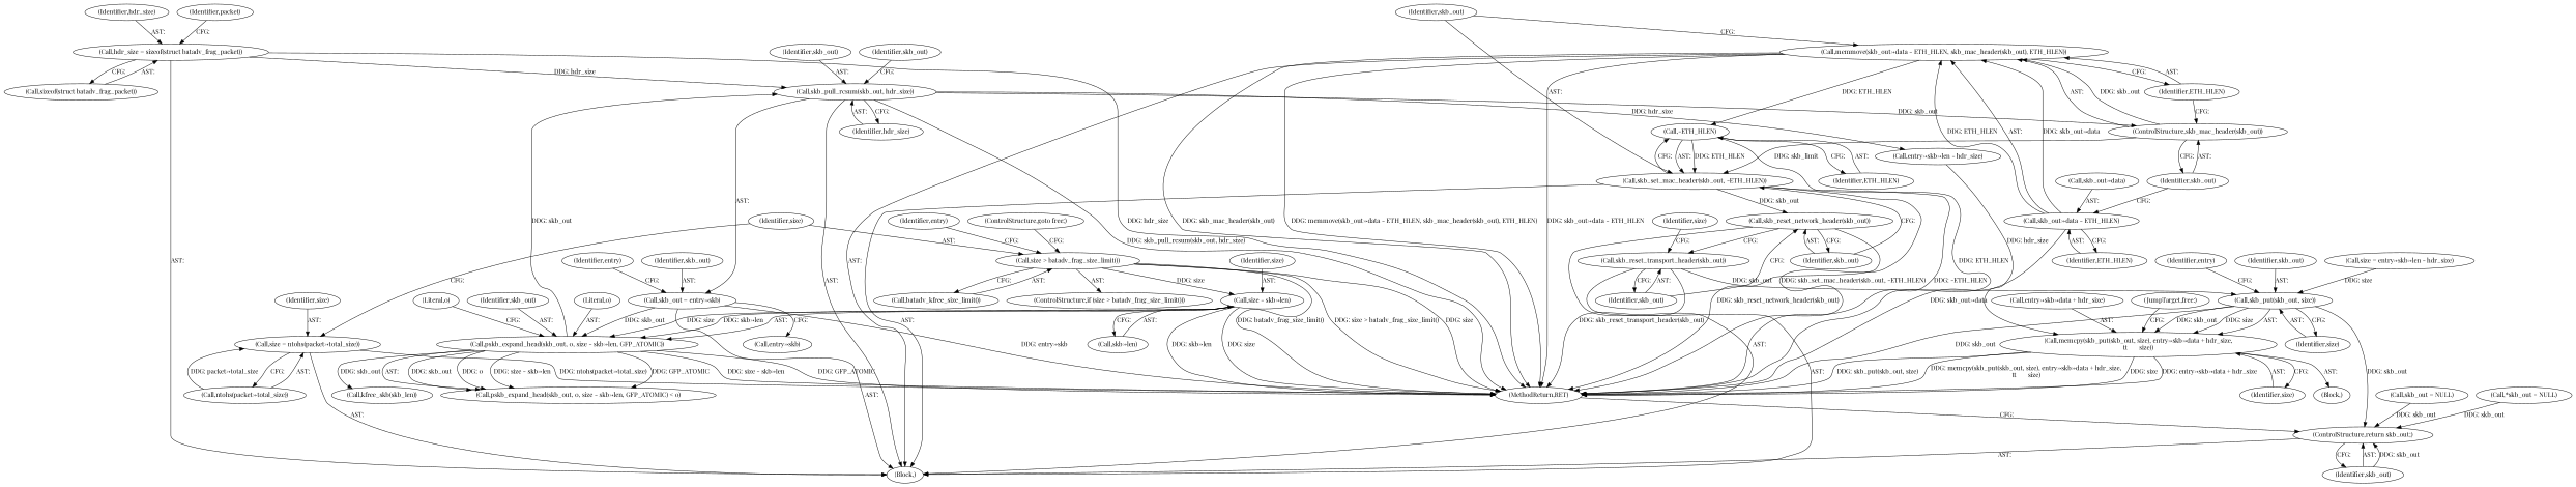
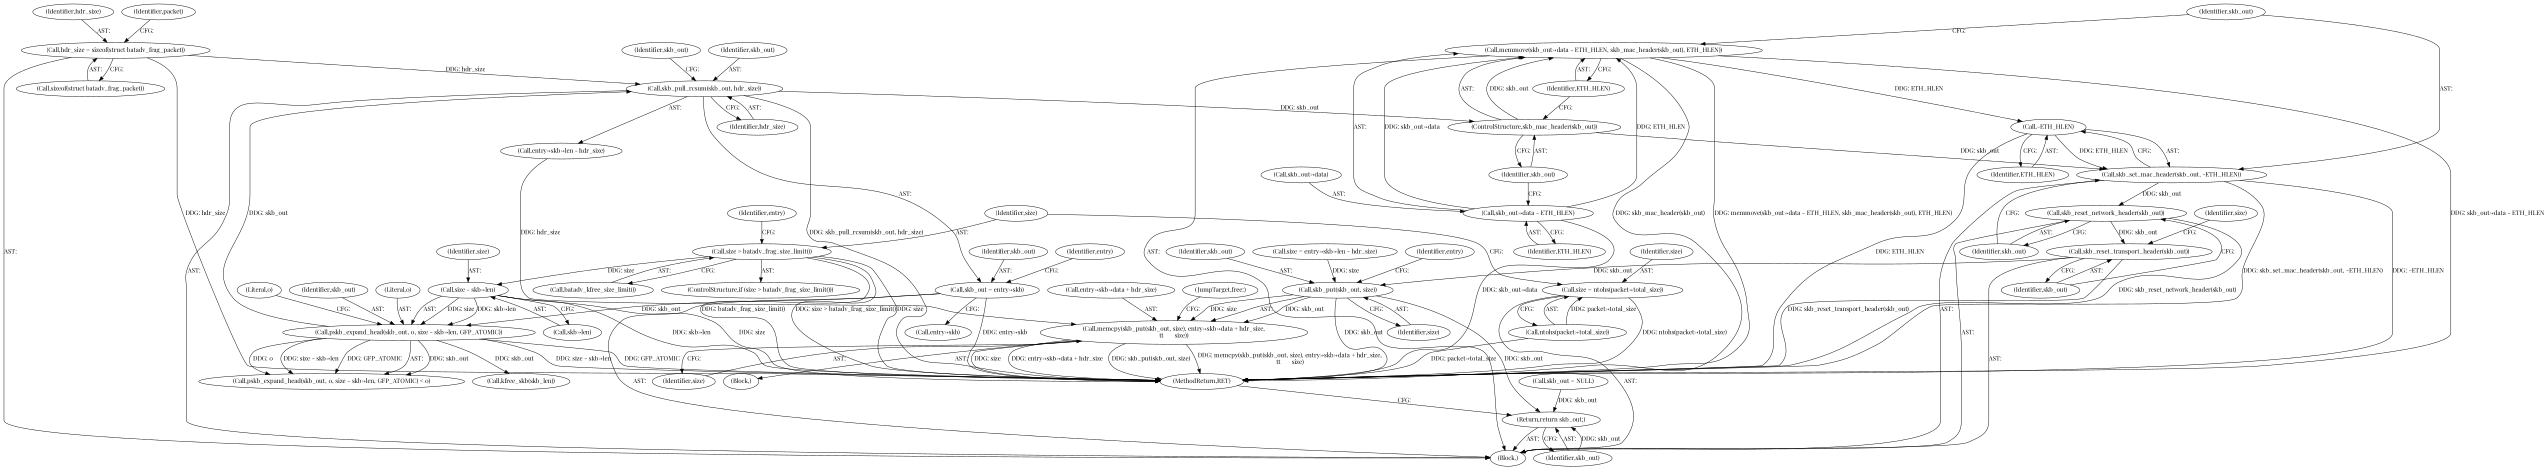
  digraph {
    fontname="Playfair Display"
    node [fontname="Playfair Display"]
    edge [fontname="Playfair Display"]
    n1 [label="(Call,memmove(skb_out->data - ETH_HLEN, skb_mac_header(skb_out), ETH_HLEN))"]
    n2 [label="(Call,-ETH_HLEN)"]
    n3 [label="(Block,)"]
    n4 [label="(Identifier,ETH_HLEN)"]
    n5 [label="(MethodReturn,RET)"]
    n6 [label="(Call,skb_set_mac_header(skb_out, -ETH_HLEN))"]
    n7 [label="(Identifier,ETH_HLEN)"]
    n8 [label="(ControlStructure,skb_mac_header(skb_out))"]
-   n9 [label="(ControlStructure,return skb_out;)"]
+   n9 [label="(Return,return skb_out;)"]
    n10 [label="(Call,skb_out->data - ETH_HLEN)"]
    n11 [label="(Identifier,ETH_HLEN)"]
    n12 [label="(Identifier,skb_out)"]
    n13 [label="(Call,skb_reset_network_header(skb_out))"]
    n14 [label="(Call,skb_pull_rcsum(skb_out, hdr_size))"]
    n15 [label="(Identifier,hdr_size)"]
    n16 [label="(Call,entry->skb->len - hdr_size)"]
    n17 [label="(Call,skb_out = entry->skb)"]
    n18 [label="(Call,memcpy(skb_put(skb_out, size), entry->skb->data + hdr_size,\n\t\t       size))"]
    n19 [label="(Call,pskb_expand_head(skb_out, 0, size - skb->len, GFP_ATOMIC))"]
    n20 [label="(Call,kfree_skb(skb_len))"]
    n21 [label="(Call,pskb_expand_head(skb_out, 0, size - skb->len, GFP_ATOMIC) < 0)"]
    n22 [label="(Call,entry->skb)"]
    n23 [label="(Call,size - skb->len)"]
    n24 [label="(Call,skb->len)"]
    n25 [label="(Call,size > batadv_frag_size_limit())"]
    n26 [label="(Call,batadv_kfree_size_limit())"]
    n27 [label="(ControlStructure,if (size > batadv_frag_size_limit()))"]
    n28 [label="(Call,size = ntohs(packet->total_size))"]
    n29 [label="(Call,ntohs(packet->total_size))"]
    n30 [label="(Call,hdr_size = sizeof(struct batadv_frag_packet))"]
    n31 [label="(Call,sizeof(struct batadv_frag_packet))"]
    n32 [label="(Call,skb_reset_transport_header(skb_out))"]
    n33 [label="(Identifier,skb_out)"]
    n34 [label="(Call,skb_put(skb_out, size))"]
    n35 [label="(Identifier,skb_out)"]
    n36 [label="(Identifier,size)"]
    n37 [label="(Identifier,size)"]
    n38 [label="(Block,)"]
    n39 [label="(Identifier,skb_out)"]
    n40 [label="(Call,entry->skb->data + hdr_size)"]
    n41 [label="(Call,skb_out = NULL)"]
    n42 [label="(Identifier,skb_out)"]
    n43 [label="(Identifier,skb_out)"]
    n44 [label="(Identifier,hdr_size)"]
    n45 [label="(Identifier,skb_out)"]
-   n46 [label="(ControlStructure,goto free;)"]
    n47 [label="(JumpTarget,free:)"]
    n48 [label="(Call,size = entry->skb->len - hdr_size)"]
    n49 [label="(Identifier,skb_out)"]
    n50 [label="(Call,skb_out->data)"]
    n51 [label="(Identifier,size)"]
    n52 [label="(Identifier,skb_out)"]
    n53 [label="(Literal,0)"]
    n54 [label="(Identifier,entry)"]
    n55 [label="(Identifier,size)"]
    n56 [label="(Identifier,size)"]
    n57 [label="(Identifier,size)"]
    n58 [label="(Identifier,skb_out)"]
-   n59 [label="(Call,*skb_out = NULL)"]
    n60 [label="(Literal,0)"]
    n61 [label="(Identifier,entry)"]
    n62 [label="(Identifier,entry)"]
    n63 [label="(Identifier,packet)"]
    n1 -> n2 [label="DDG: ETH_HLEN"]
    n1 -> n3 [label="AST: "]
    n1 -> n4 [label="CFG: "]
    n1 -> n5 [label="DDG: skb_mac_header(skb_out)"]
    n1 -> n5 [label="DDG: memmove(skb_out->data - ETH_HLEN, skb_mac_header(skb_out), ETH_HLEN)"]
    n1 -> n5 [label="DDG: skb_out->data - ETH_HLEN"]
    n2 -> n5 [label="DDG: ETH_HLEN"]
    n2 -> n6 [label="AST: "]
    n2 -> n6 [label="DDG: ETH_HLEN"]
    n2 -> n7 [label="CFG: "]
    n4 -> n1 [label="AST: "]
    n4 -> n8 [label="CFG: "]
    n5 -> n9 [label="CFG: "]
    n6 -> n2 [label="CFG: "]
    n6 -> n3 [label="AST: "]
    n6 -> n5 [label="DDG: -ETH_HLEN"]
    n6 -> n5 [label="DDG: skb_set_mac_header(skb_out, -ETH_HLEN)"]
    n6 -> n13 [label="DDG: skb_out"]
    n7 -> n2 [label="AST: "]
    n8 -> n1 [label="AST: "]
    n8 -> n1 [label="DDG: skb_out"]
-   n8 -> n6 [label="DDG: skb_limit"]
+   n8 -> n6 [label="DDG: skb_out"]
    n8 -> n12 [label="CFG: "]
    n9 -> n3 [label="AST: "]
    n9 -> n39 [label="CFG: "]
    n10 -> n1 [label="AST: "]
    n10 -> n1 [label="DDG: skb_out->data"]
    n10 -> n1 [label="DDG: ETH_HLEN"]
    n10 -> n5 [label="DDG: skb_out->data"]
    n10 -> n11 [label="CFG: "]
    n11 -> n10 [label="AST: "]
    n12 -> n8 [label="AST: "]
    n12 -> n10 [label="CFG: "]
    n13 -> n3 [label="AST: "]
    n13 -> n5 [label="DDG: skb_reset_network_header(skb_out)"]
-   n13 -> n32 [label="CFG: "]
+   n13 -> n32 [label="DDG: skb_out"]
    n13 -> n33 [label="CFG: "]
    n14 -> n3 [label="AST: "]
    n14 -> n5 [label="DDG: skb_pull_rcsum(skb_out, hdr_size)"]
    n14 -> n8 [label="DDG: skb_out"]
    n14 -> n15 [label="CFG: "]
-   n14 -> n16 [label="DDG: hdr_size"]
+   n14 -> n16 [label="AST: "]
    n14 -> n17 [label="AST: "]
    n15 -> n14 [label="AST: "]
    n16 -> n18 [label="DDG: hdr_size"]
    n17 -> n3 [label="AST: "]
    n17 -> n5 [label="DDG: entry->skb"]
    n17 -> n19 [label="DDG: skb_out"]
    n17 -> n22 [label="CFG: "]
    n18 -> n5 [label="DDG: memcpy(skb_put(skb_out, size), entry->skb->data + hdr_size,\n\t\t       size)"]
    n18 -> n5 [label="DDG: size"]
    n18 -> n5 [label="DDG: entry->skb->data + hdr_size"]
    n18 -> n5 [label="DDG: skb_put(skb_out, size)"]
    n18 -> n37 [label="CFG: "]
    n18 -> n38 [label="AST: "]
    n19 -> n5 [label="DDG: size - skb->len"]
    n19 -> n5 [label="DDG: GFP_ATOMIC"]
    n19 -> n14 [label="DDG: skb_out"]
    n19 -> n20 [label="DDG: skb_out"]
    n19 -> n21 [label="AST: "]
    n19 -> n21 [label="DDG: skb_out"]
    n19 -> n21 [label="DDG: 0"]
    n19 -> n21 [label="DDG: size - skb->len"]
    n19 -> n21 [label="DDG: GFP_ATOMIC"]
    n23 -> n5 [label="DDG: skb->len"]
    n23 -> n5 [label="DDG: size"]
    n23 -> n19 [label="AST: "]
    n23 -> n19 [label="DDG: size"]
    n23 -> n19 [label="DDG: skb->len"]
    n23 -> n24 [label="CFG: "]
    n24 -> n23 [label="AST: "]
    n25 -> n5 [label="DDG: batadv_frag_size_limit()"]
    n25 -> n5 [label="DDG: size > batadv_frag_size_limit()"]
    n25 -> n5 [label="DDG: size"]
    n25 -> n23 [label="DDG: size"]
    n25 -> n26 [label="CFG: "]
    n25 -> n27 [label="AST: "]
    n26 -> n25 [label="AST: "]
    n28 -> n3 [label="AST: "]
    n28 -> n5 [label="DDG: ntohs(packet->total_size)"]
    n28 -> n29 [label="CFG: "]
+   n29 -> n5 [label="DDG: packet->total_size"]
    n29 -> n28 [label="AST: "]
    n29 -> n28 [label="DDG: packet->total_size"]
    n30 -> n3 [label="AST: "]
    n30 -> n5 [label="DDG: hdr_size"]
    n30 -> n14 [label="DDG: hdr_size"]
    n30 -> n31 [label="CFG: "]
    n31 -> n30 [label="AST: "]
    n32 -> n3 [label="AST: "]
    n32 -> n5 [label="DDG: skb_reset_transport_header(skb_out)"]
    n32 -> n34 [label="DDG: skb_out"]
    n32 -> n35 [label="CFG: "]
    n33 -> n6 [label="CFG: "]
    n33 -> n13 [label="AST: "]
    n34 -> n5 [label="DDG: skb_out"]
    n34 -> n9 [label="DDG: skb_out"]
    n34 -> n18 [label="AST: "]
    n34 -> n18 [label="DDG: skb_out"]
    n34 -> n18 [label="DDG: size"]
    n34 -> n36 [label="CFG: "]
    n35 -> n13 [label="CFG: "]
    n35 -> n32 [label="AST: "]
    n36 -> n34 [label="AST: "]
    n37 -> n18 [label="AST: "]
    n39 -> n9 [label="AST: "]
    n39 -> n9 [label="DDG: skb_out"]
    n40 -> n18 [label="AST: "]
    n41 -> n9 [label="DDG: skb_out"]
    n42 -> n34 [label="AST: "]
    n43 -> n19 [label="AST: "]
    n44 -> n30 [label="AST: "]
    n45 -> n17 [label="AST: "]
-   n46 -> n25 [label="CFG: "]
    n47 -> n18 [label="CFG: "]
    n48 -> n34 [label="DDG: size"]
    n49 -> n14 [label="CFG: "]
    n50 -> n10 [label="AST: "]
    n51 -> n25 [label="AST: "]
    n51 -> n28 [label="CFG: "]
    n52 -> n1 [label="CFG: "]
    n52 -> n6 [label="AST: "]
    n53 -> n19 [label="AST: "]
    n54 -> n25 [label="CFG: "]
    n55 -> n28 [label="AST: "]
    n56 -> n32 [label="CFG: "]
    n57 -> n23 [label="AST: "]
    n58 -> n14 [label="AST: "]
-   n59 -> n9 [label="DDG: skb_out"]
    n60 -> n19 [label="CFG: "]
    n61 -> n17 [label="CFG: "]
    n62 -> n34 [label="CFG: "]
    n63 -> n30 [label="CFG: "]
  }
